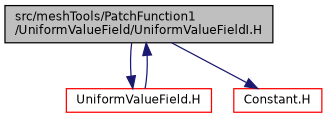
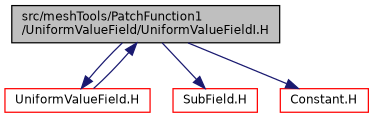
  digraph {
    node [color=red fontname=Helvetica fontsize=10 shape=record]
    edge [color=midnightblue fontname=Helvetica fontsize=10 labelfontname=Helvetica labelfontsize=10 style=solid]
    n1 [color=black fillcolor=grey75 fontcolor=black height=0.2 label="src/meshTools/PatchFunction1\l/UniformValueField/UniformValueFieldI.H" style=filled width=0.4]
    n2 [height=0.2 label="UniformValueField.H" width=0.4]
+   n3 [height=0.2 label="SubField.H" width=0.4]
    n4 [height=0.2 label="Constant.H" width=0.4]
    n1 -> n2
+   n1 -> n3
    n1 -> n4
    n2 -> n1
  }
